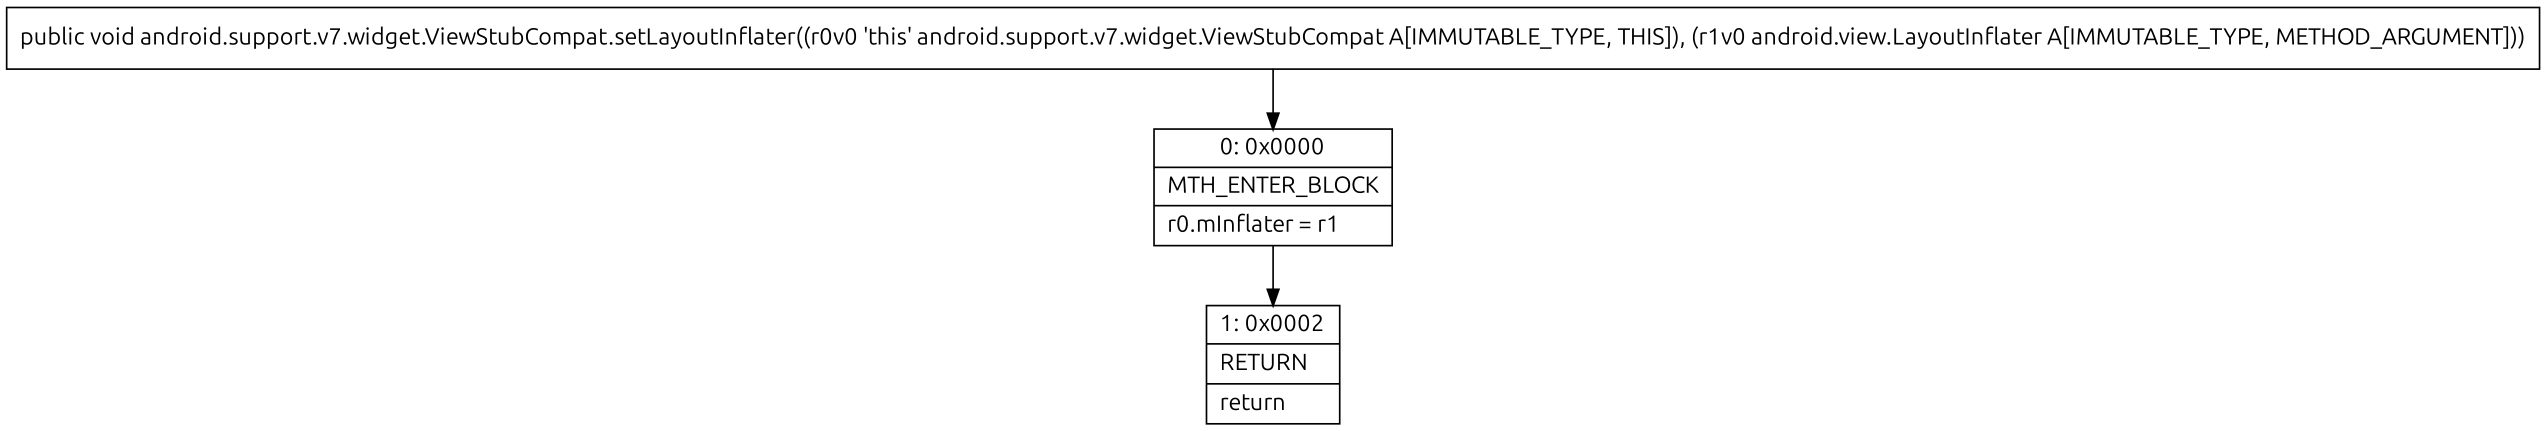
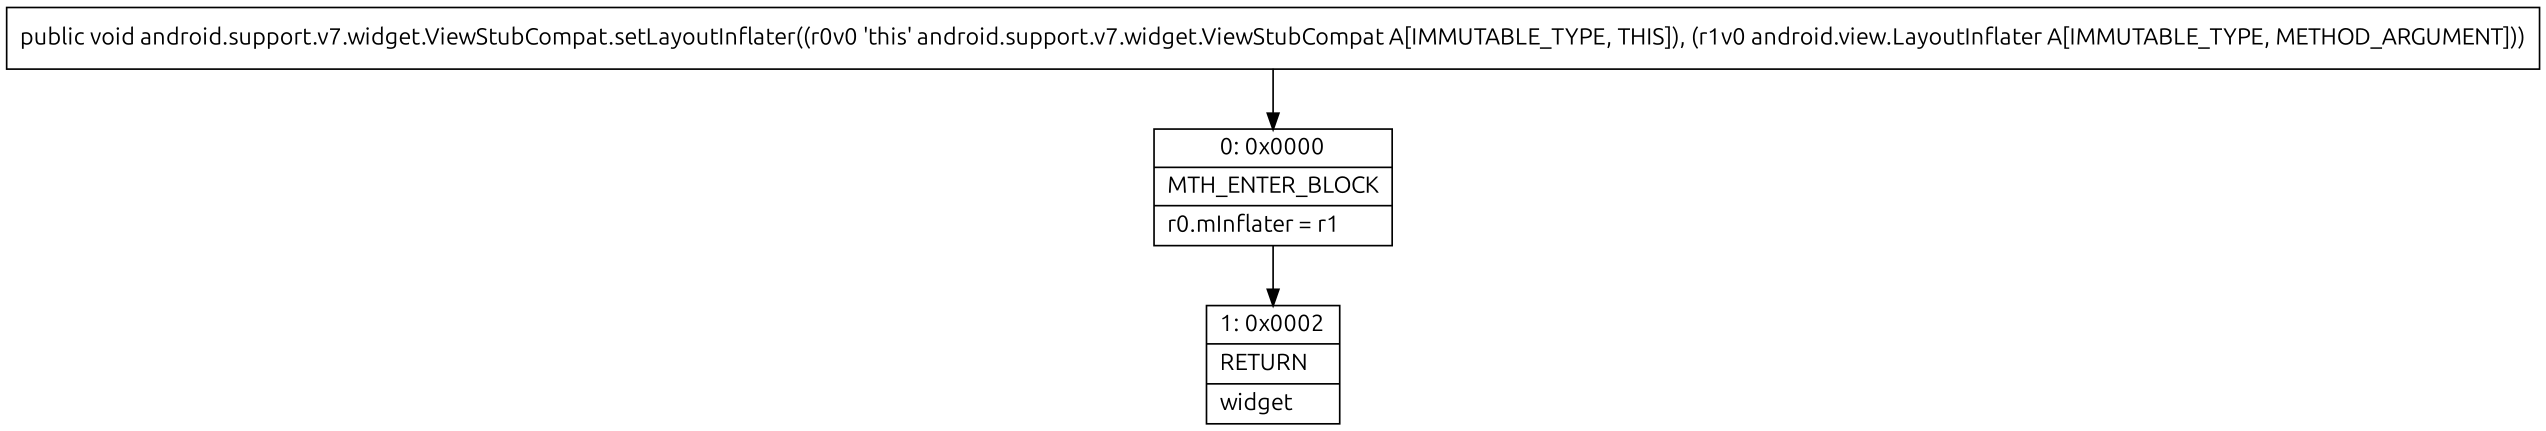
  digraph {
    fontname=Ubuntu
    node [shape=record fontname=Ubuntu]
    edge [fontname=Ubuntu]
    n1 [label="{0\:\ 0x0000|MTH_ENTER_BLOCK\l|r0.mInflater = r1\l}"]
-   n2 [label="{1\:\ 0x0002|RETURN\l|return\l}"]
+   n2 [label="{1\:\ 0x0002|RETURN\l|widget\l}"]
    n3 [label="{public void android.support.v7.widget.ViewStubCompat.setLayoutInflater((r0v0 'this' android.support.v7.widget.ViewStubCompat A[IMMUTABLE_TYPE, THIS]), (r1v0 android.view.LayoutInflater A[IMMUTABLE_TYPE, METHOD_ARGUMENT])) }"]
    n1 -> n2
    n3 -> n1
  }
